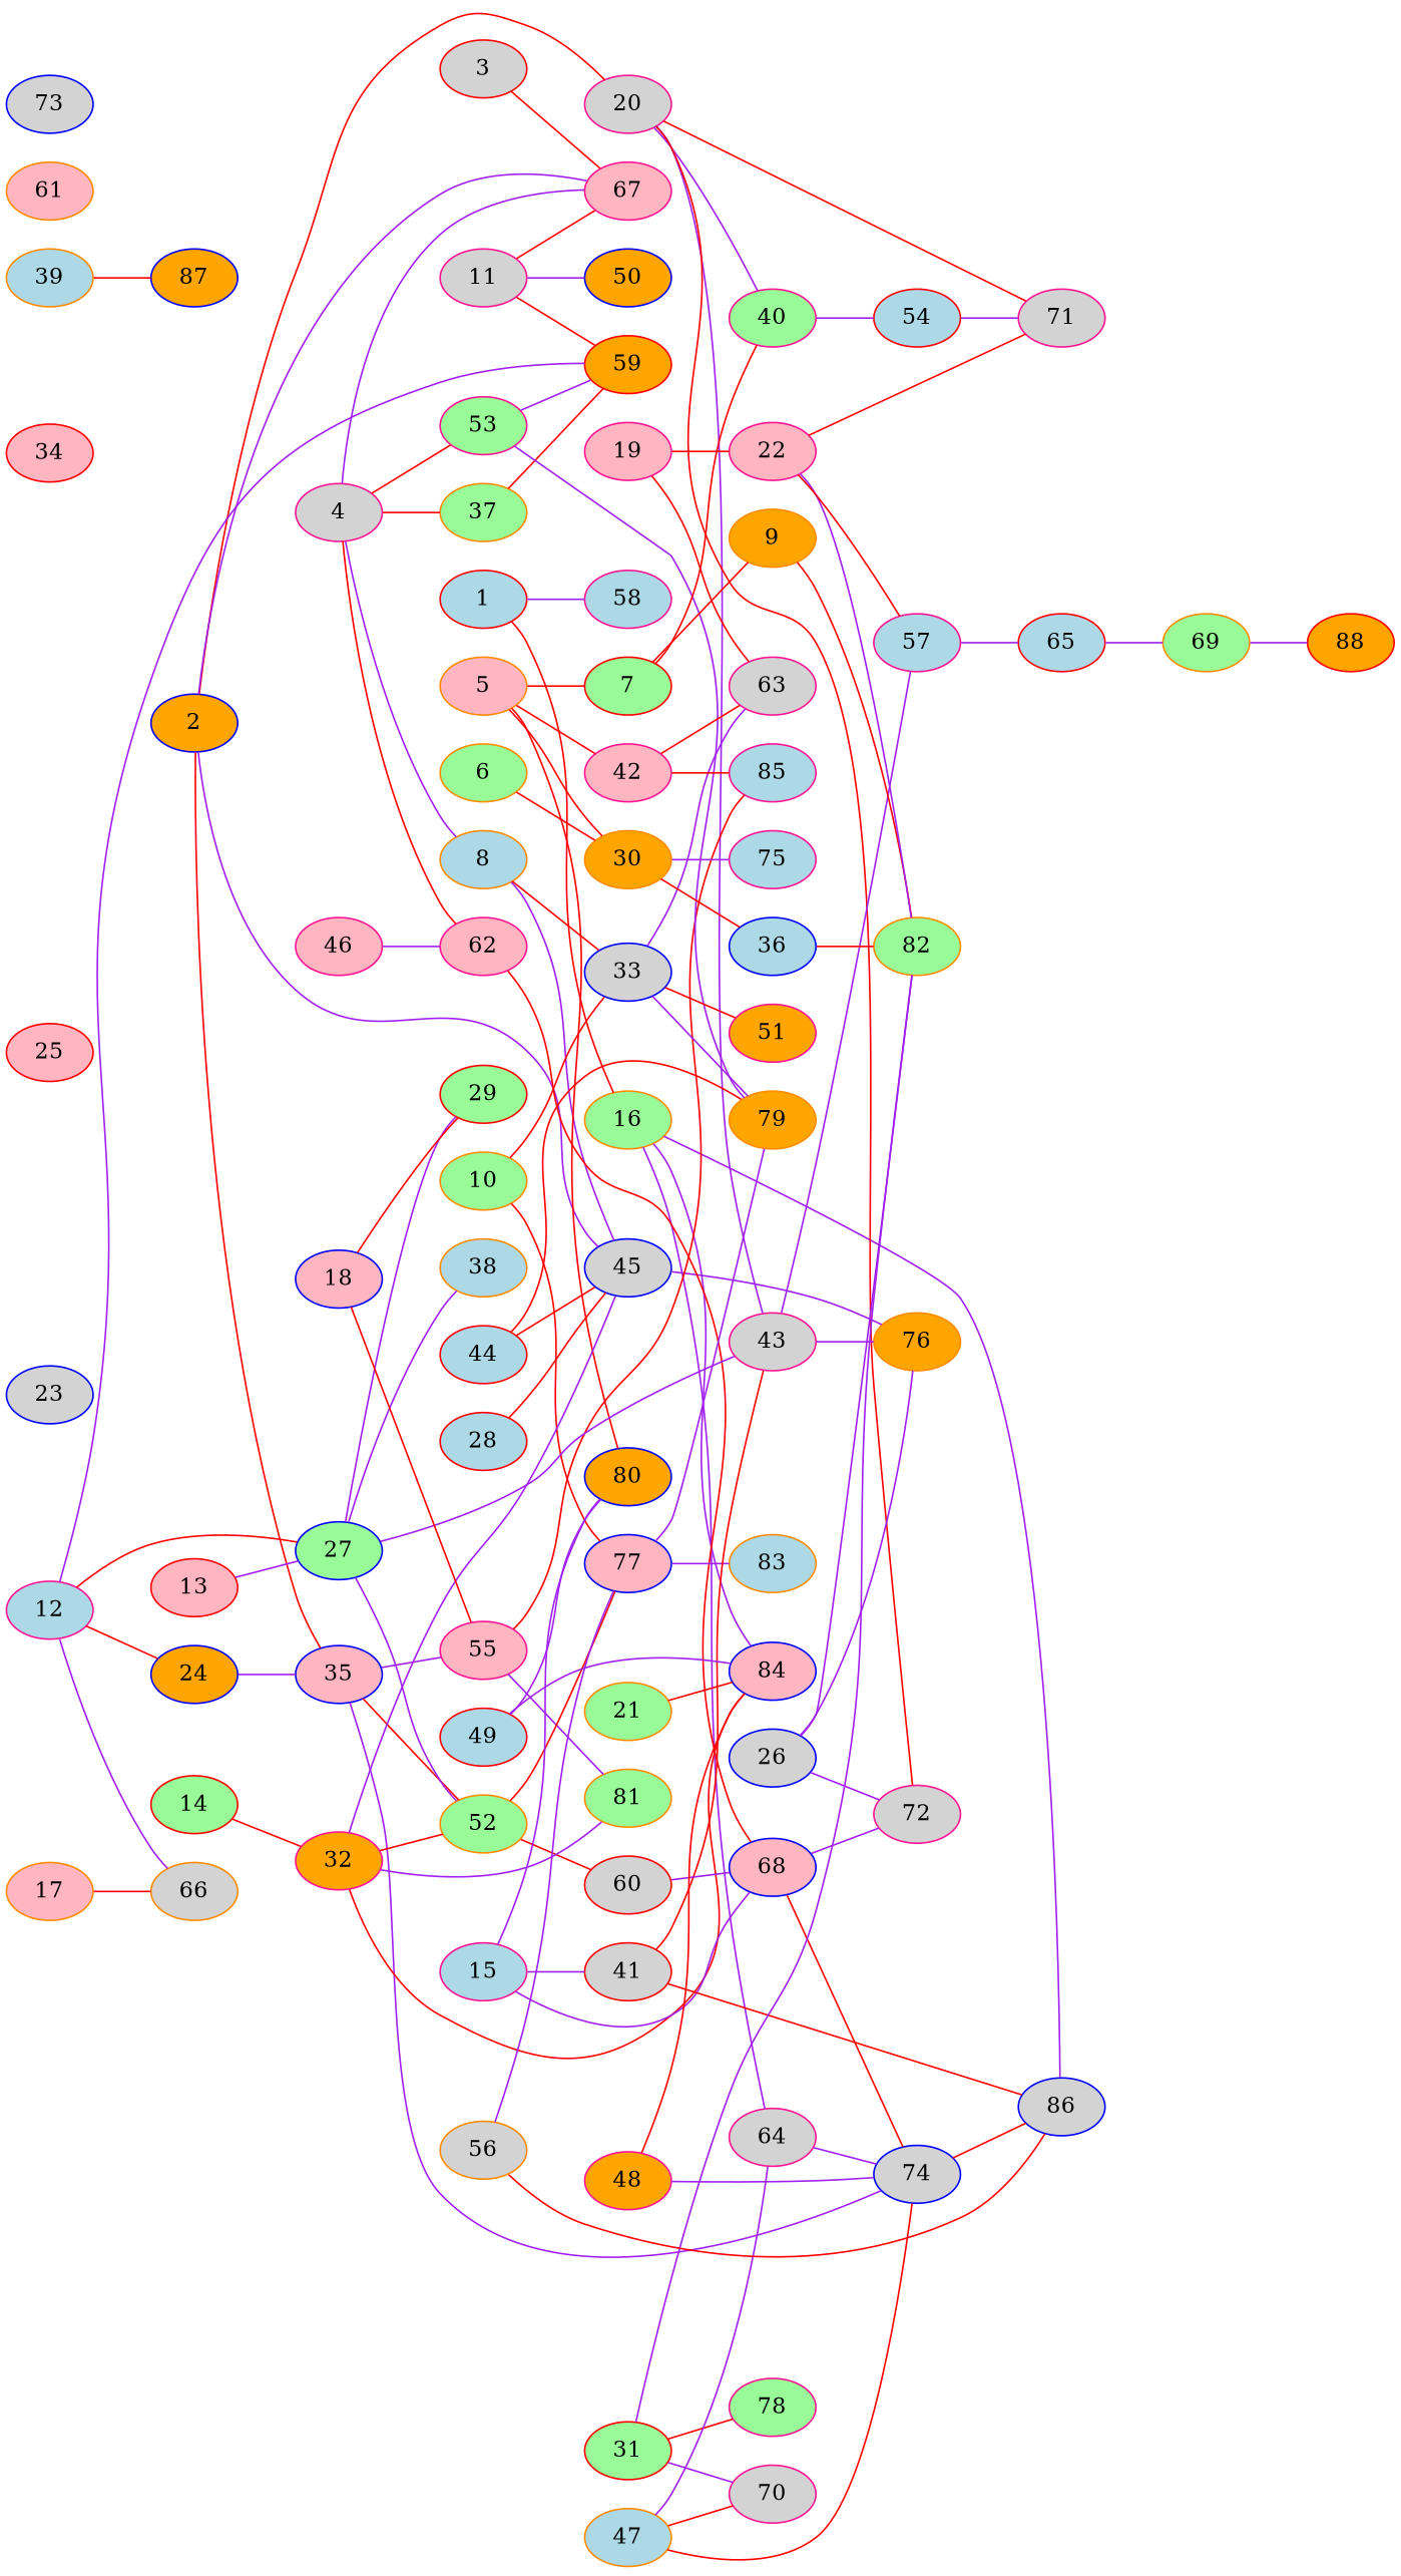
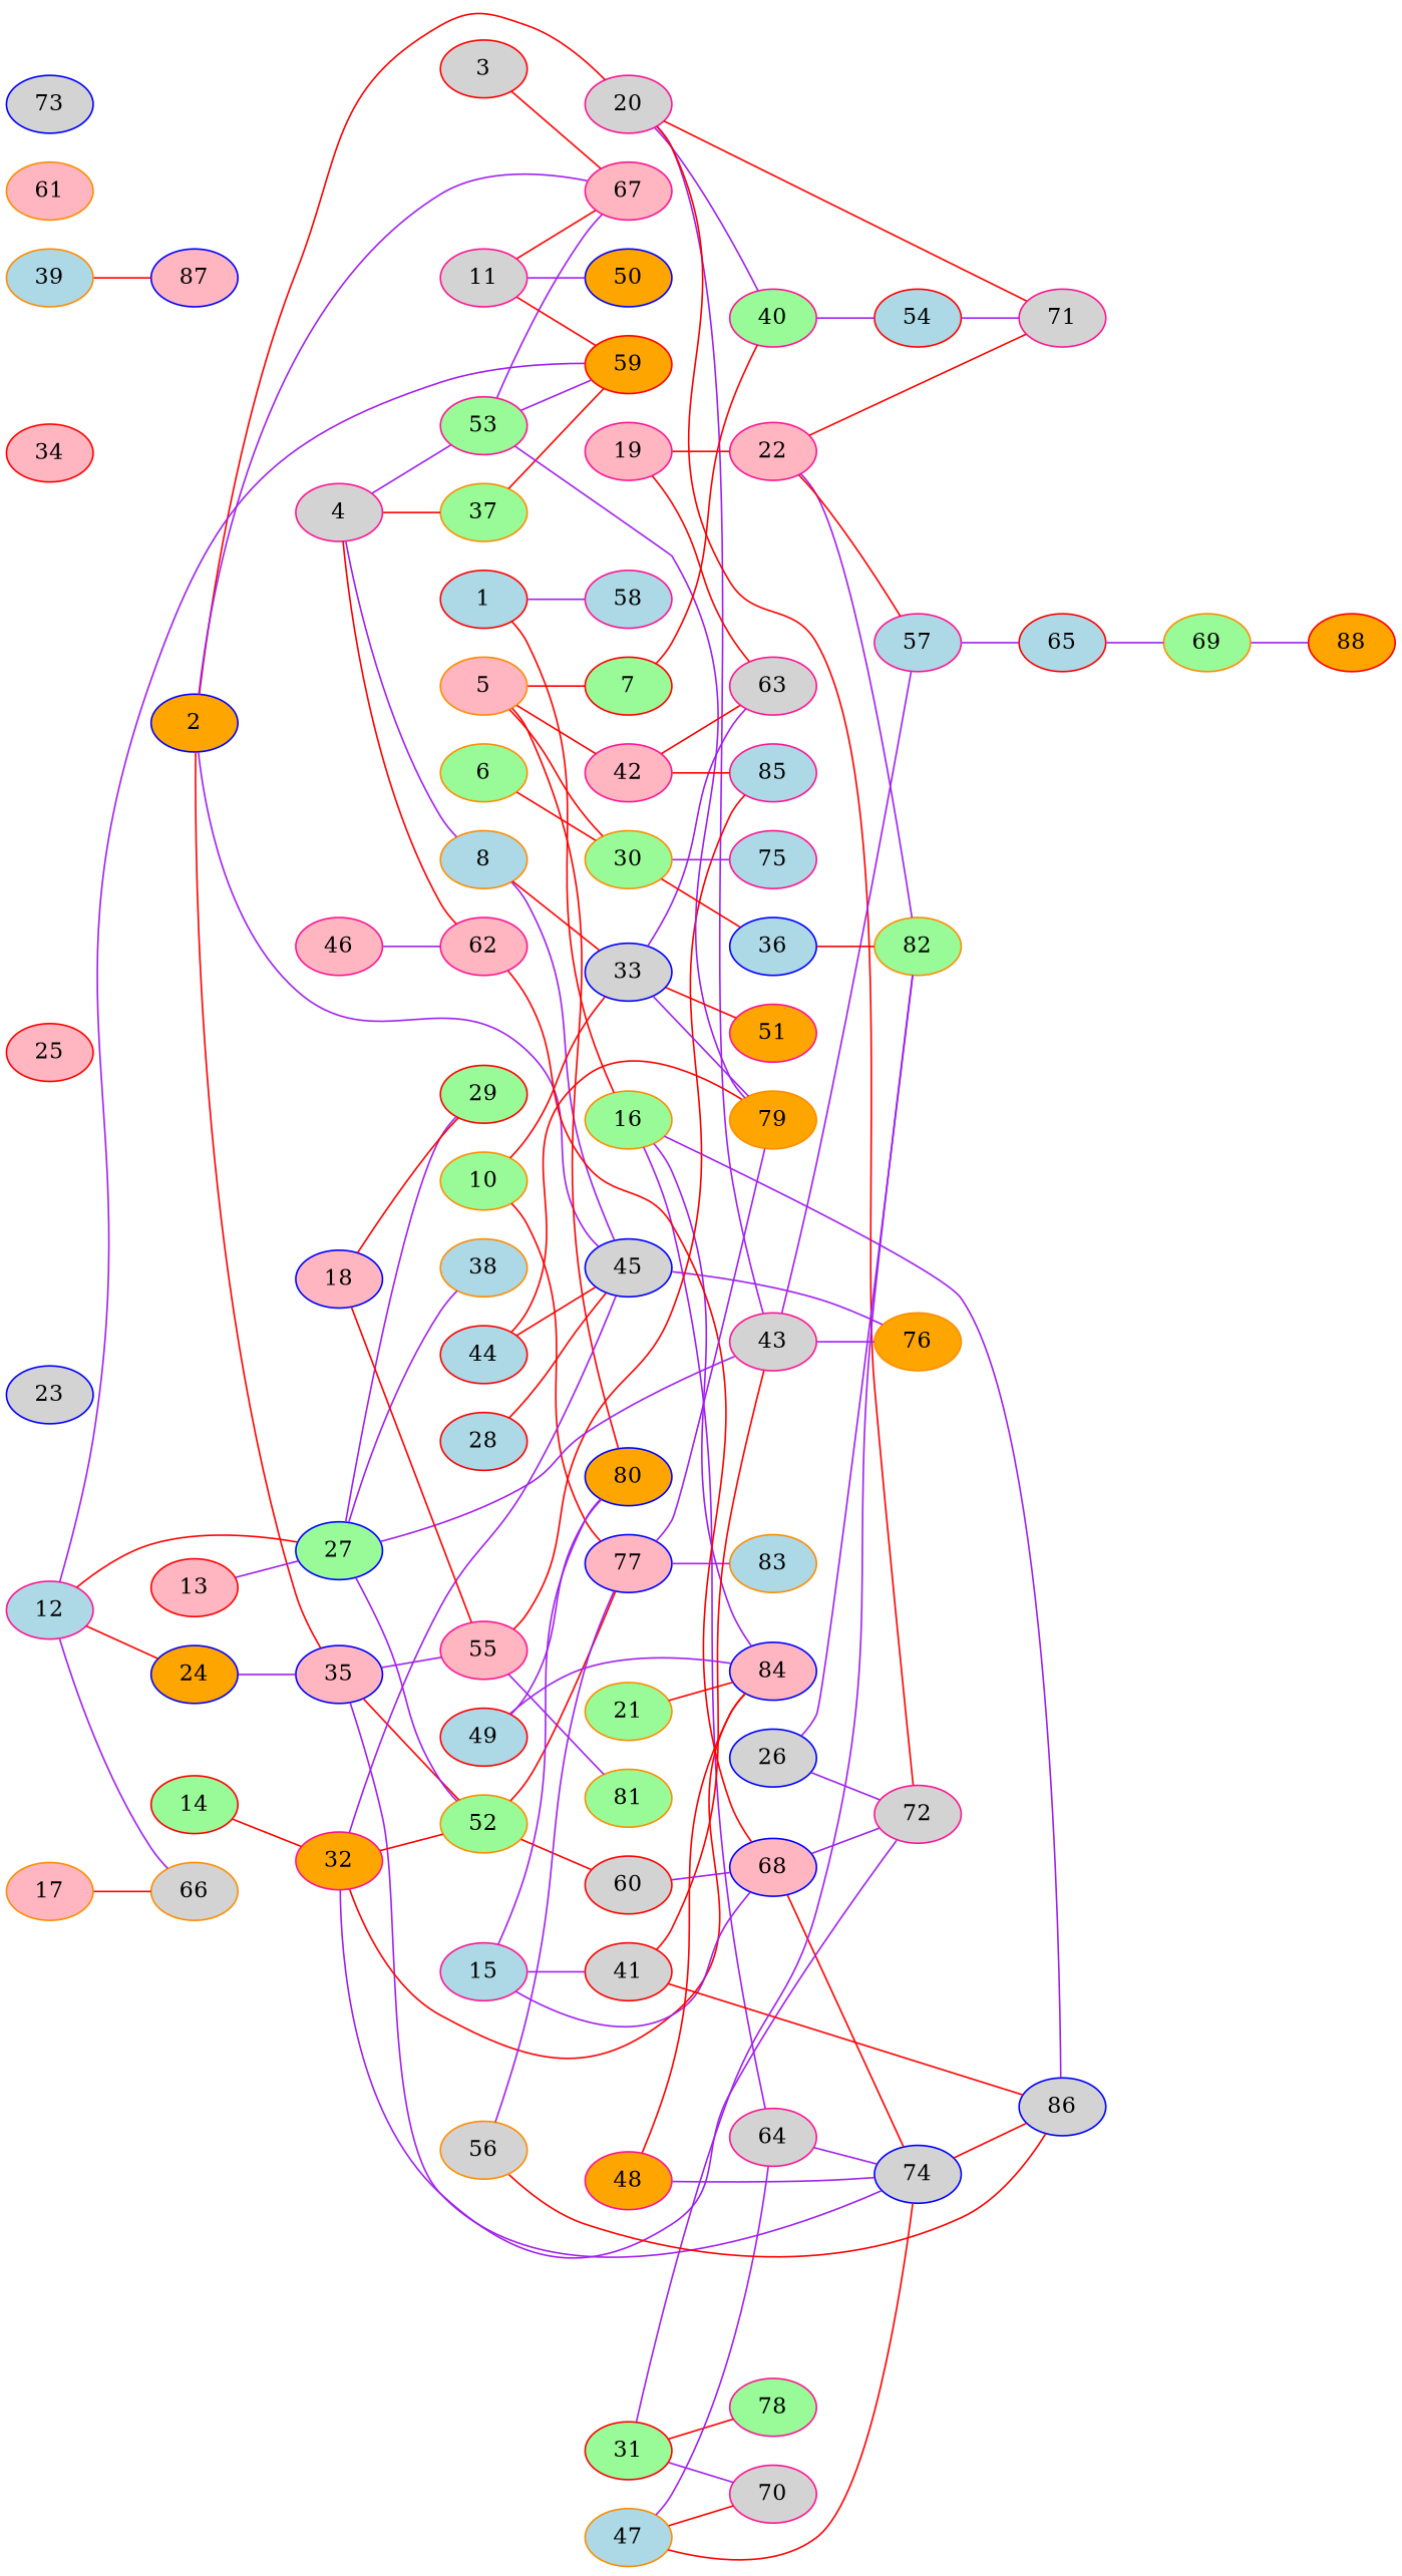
  graph {
    rankdir=LR
    node [color=deeppink fillcolor=lightgrey style=filled]
    edge [color=purple]
    1 [color=red fillcolor=lightblue]
    16 [color=darkorange fillcolor=palegreen]
    58 [fillcolor=lightblue]
    64
    84 [color=blue fillcolor=lightpink]
    86 [color=blue]
    2 [color=blue fillcolor=orange]
    20
    35 [color=blue fillcolor=lightpink]
    45 [color=blue]
    67 [fillcolor=lightpink]
    40 [fillcolor=palegreen]
    43
    71
    72
    55 [fillcolor=lightpink]
    52 [color=darkorange fillcolor=palegreen]
    74 [color=blue]
    76 [color=darkorange fillcolor=orange]
    3 [color=red]
    4
    8 [color=darkorange fillcolor=lightblue]
    37 [color=darkorange fillcolor=palegreen]
    53 [fillcolor=palegreen]
    62 [fillcolor=lightpink]
    33 [color=blue]
    59 [color=red fillcolor=orange]
    79 [color=darkorange fillcolor=orange]
    68 [color=blue fillcolor=lightpink]
    5 [color=darkorange fillcolor=lightpink]
    7 [color=red fillcolor=palegreen]
-   30 [color=darkorange fillcolor=orange]
+   30 [color=darkorange fillcolor=palegreen]
    42 [fillcolor=lightpink]
    80 [color=blue fillcolor=orange]
-   9 [color=darkorange fillcolor=orange]
    36 [color=blue fillcolor=lightblue]
    75 [fillcolor=lightblue]
    63
    85 [fillcolor=lightblue]
    6 [color=darkorange fillcolor=palegreen]
    82 [color=darkorange fillcolor=palegreen]
    54 [color=red fillcolor=lightblue]
    88 [color=red fillcolor=orange]
    51 [fillcolor=orange]
    10 [color=darkorange fillcolor=palegreen]
    77 [color=blue fillcolor=lightpink]
    83 [color=darkorange fillcolor=lightblue]
    11
    50 [color=blue fillcolor=orange]
    12 [fillcolor=lightblue]
    24 [color=blue fillcolor=orange]
    27 [color=blue fillcolor=palegreen]
    66 [color=darkorange]
    29 [color=red fillcolor=palegreen]
    38 [color=darkorange fillcolor=lightblue]
    13 [color=red fillcolor=lightpink]
    14 [color=red fillcolor=palegreen]
    32 [fillcolor=orange]
    15 [fillcolor=lightblue]
    41 [color=red]
    17 [color=darkorange fillcolor=lightpink]
    18 [color=blue fillcolor=lightpink]
    81 [color=darkorange fillcolor=palegreen]
    19 [fillcolor=lightpink]
    22 [fillcolor=lightpink]
    57 [fillcolor=lightblue]
    21 [color=darkorange fillcolor=palegreen]
    65 [color=red fillcolor=lightblue]
    23 [color=blue]
    25 [color=red fillcolor=lightpink]
    26 [color=blue]
    60 [color=red]
    28 [color=red fillcolor=lightblue]
    31 [color=red fillcolor=palegreen]
    70
    78 [fillcolor=palegreen]
    34 [color=red fillcolor=lightpink]
    39 [color=darkorange fillcolor=lightblue]
-   87 [color=blue fillcolor=orange]
+   87 [color=blue fillcolor=lightpink]
    44 [color=red fillcolor=lightblue]
    46 [fillcolor=lightpink]
    47 [color=darkorange fillcolor=lightblue]
    48 [fillcolor=orange]
    49 [color=red fillcolor=lightblue]
    56 [color=darkorange]
    69 [color=darkorange fillcolor=palegreen]
    61 [color=darkorange fillcolor=lightpink]
    73 [color=blue]
    1 -- 16 [color=red]
    1 -- 58
    16 -- 64
    16 -- 84
    16 -- 86
    64 -- 74
    2 -- 20 [color=red]
    2 -- 35 [color=red]
    2 -- 45
    2 -- 67
    20 -- 40
    20 -- 43
    20 -- 71 [color=red]
    20 -- 72 [color=red]
    35 -- 55
    35 -- 52 [color=red]
    35 -- 74
    45 -- 76
    40 -- 54
    43 -- 76
    43 -- 57
    55 -- 85 [color=red]
    55 -- 81
    52 -- 77 [color=red]
    52 -- 60 [color=red]
    74 -- 86 [color=red]
    3 -- 67 [color=red]
-   4 -- 67
+   53 -- 67
    4 -- 8
    4 -- 37 [color=red]
-   4 -- 53 [color=red]
+   4 -- 53
    4 -- 62 [color=red]
    8 -- 45
    8 -- 33 [color=red]
    37 -- 59 [color=red]
    53 -- 59
    53 -- 79
    62 -- 68 [color=red]
    33 -- 79
    33 -- 63
    33 -- 51 [color=red]
    68 -- 72
    68 -- 74 [color=red]
    5 -- 7 [color=red]
    5 -- 30 [color=red]
    5 -- 42 [color=red]
    5 -- 80 [color=red]
    7 -- 40 [color=red]
-   7 -- 9 [color=red]
    30 -- 36 [color=red]
    30 -- 75
    42 -- 63 [color=red]
    42 -- 85 [color=red]
-   9 -- 82 [color=red]
    36 -- 82 [color=red]
    6 -- 30 [color=red]
    54 -- 71
    10 -- 33 [color=red]
    10 -- 77 [color=red]
    77 -- 79
    77 -- 83
    11 -- 67 [color=red]
    11 -- 59 [color=red]
    11 -- 50
    12 -- 59
    12 -- 24 [color=red]
    12 -- 27 [color=red]
    12 -- 66
    24 -- 35
    27 -- 43
    27 -- 52
    27 -- 29
    27 -- 38
    13 -- 27
    14 -- 32 [color=red]
    32 -- 84 [color=red]
    32 -- 45
-   32 -- 81
+   32 -- 72
    32 -- 52 [color=red]
    15 -- 68
    15 -- 80
    15 -- 41
    41 -- 86 [color=red]
    41 -- 43 [color=red]
    17 -- 66 [color=red]
    18 -- 55 [color=red]
    18 -- 29 [color=red]
    19 -- 63 [color=red]
    19 -- 22 [color=red]
    22 -- 71 [color=red]
    22 -- 82
    22 -- 57 [color=red]
    57 -- 65
    21 -- 84 [color=red]
    65 -- 69
    26 -- 72
-   26 -- 76
    26 -- 82
    60 -- 68
    28 -- 45 [color=red]
    31 -- 82
    31 -- 70
    31 -- 78 [color=red]
    39 -- 87 [color=red]
    44 -- 45 [color=red]
    44 -- 79 [color=red]
    46 -- 62
    47 -- 64
    47 -- 74 [color=red]
    47 -- 70 [color=red]
    48 -- 84 [color=red]
    48 -- 74
    49 -- 84
    49 -- 80
    56 -- 86 [color=red]
    56 -- 77
    69 -- 88
  }
